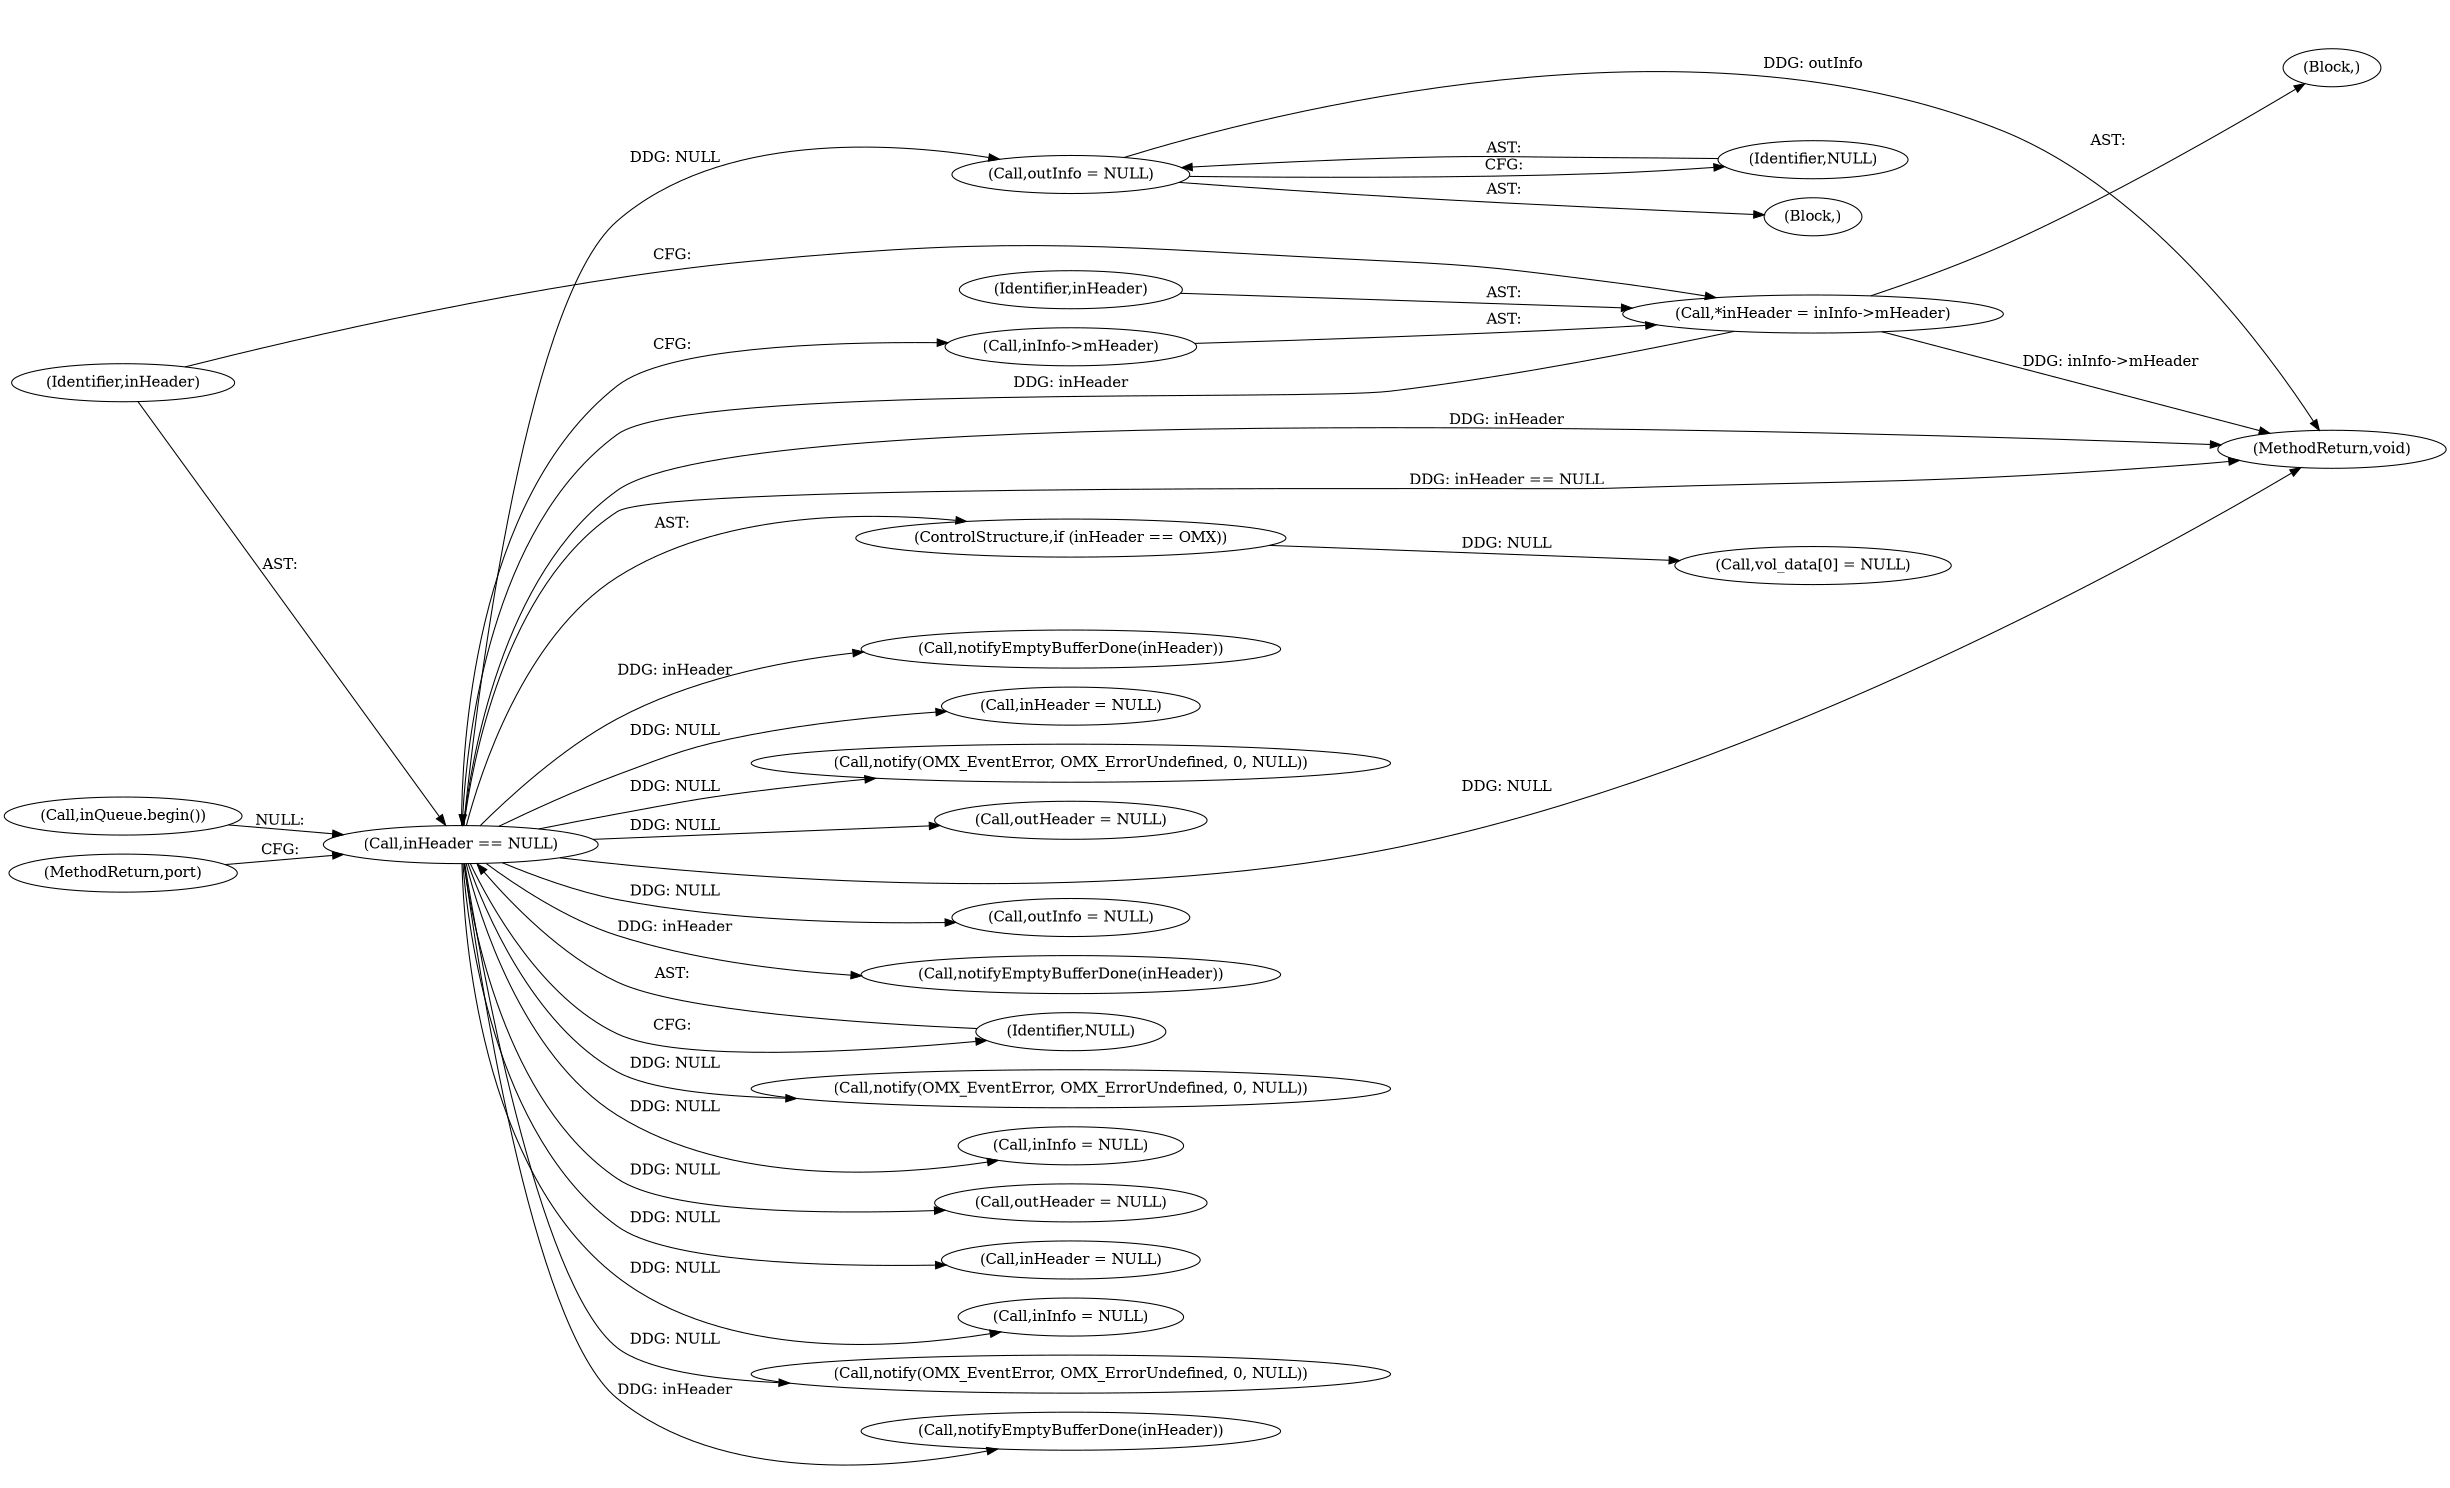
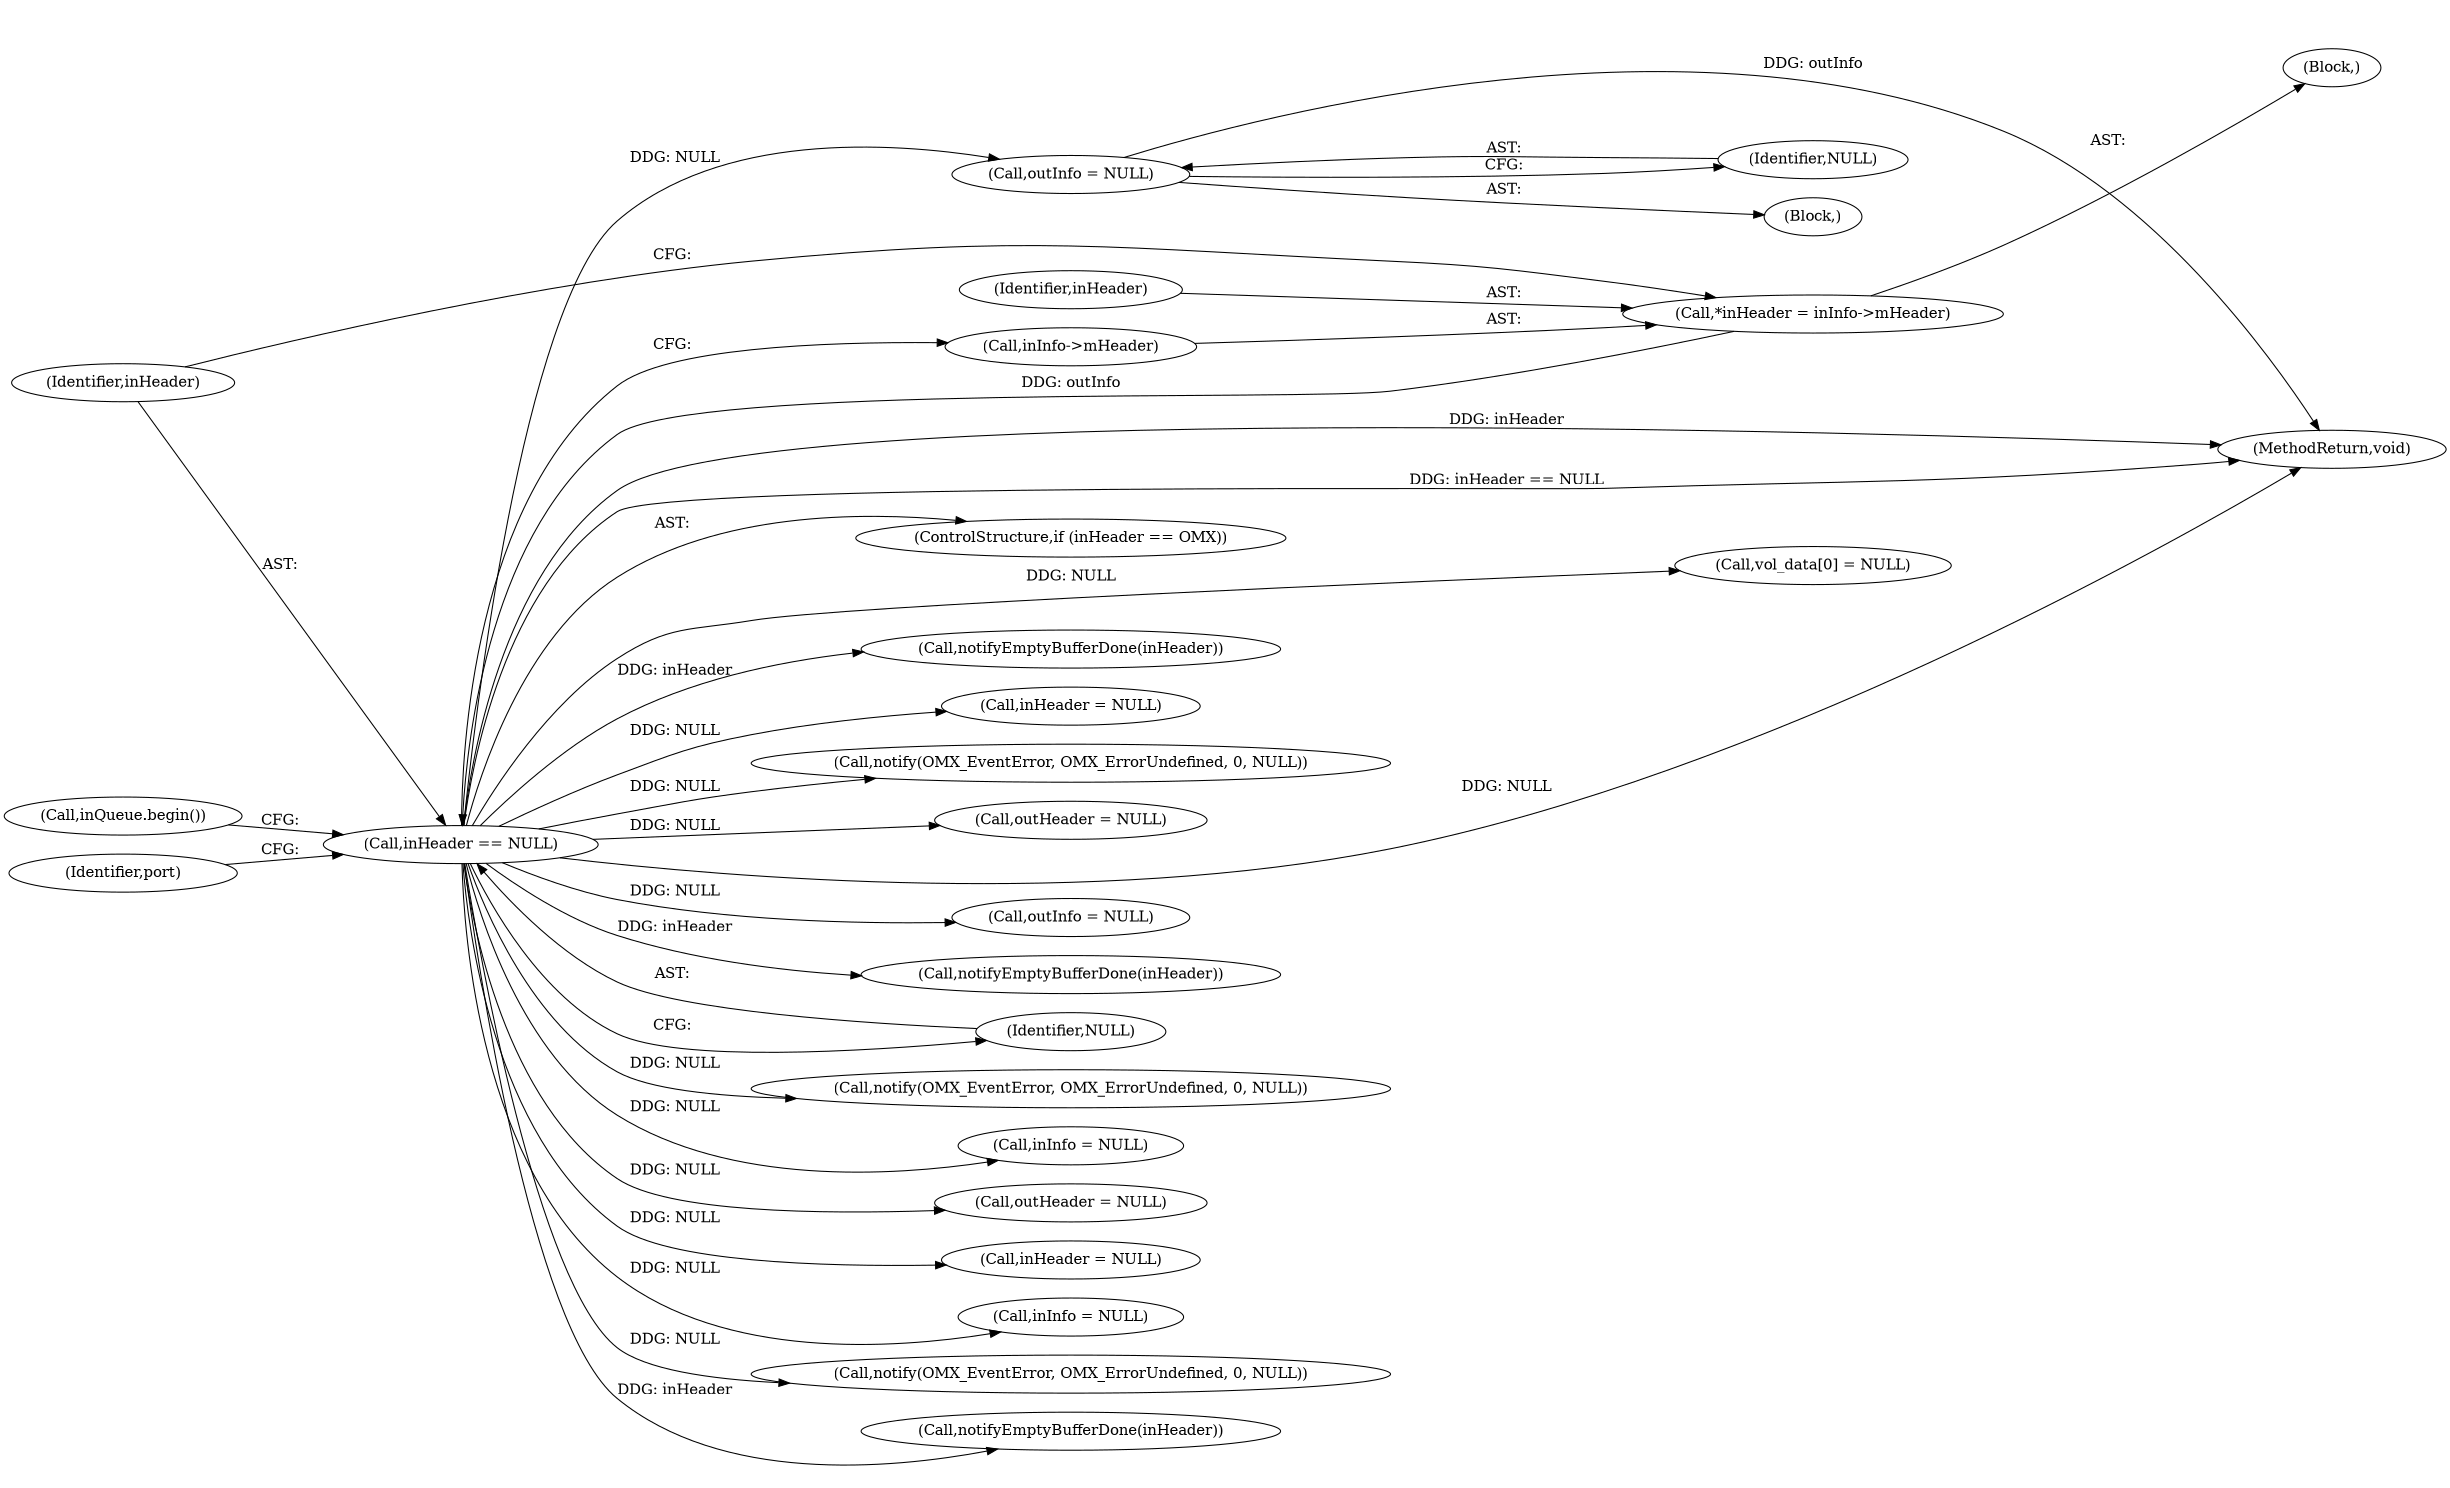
  digraph {
    rankdir=LR
    n1 [label="(Call,outInfo = NULL)"]
    n2 [label="(MethodReturn,void)"]
    n3 [label="(Identifier,NULL)"]
    n4 [label="(Block,)"]
    n5 [label="(Call,inHeader == NULL)"]
    n6 [label="(ControlStructure,if (inHeader == OMX))"]
    n7 [label="(Call,notifyEmptyBufferDone(inHeader))"]
    n8 [label="(Call,inHeader = NULL)"]
    n9 [label="(Call,notify(OMX_EventError, OMX_ErrorUndefined, 0, NULL))"]
    n10 [label="(Call,outHeader = NULL)"]
    n11 [label="(Call,vol_data[0] = NULL)"]
    n12 [label="(Call,outInfo = NULL)"]
    n13 [label="(Call,notifyEmptyBufferDone(inHeader))"]
    n14 [label="(Identifier,NULL)"]
    n15 [label="(Call,notify(OMX_EventError, OMX_ErrorUndefined, 0, NULL))"]
    n16 [label="(Call,inInfo = NULL)"]
    n17 [label="(Call,outHeader = NULL)"]
    n18 [label="(Call,inHeader = NULL)"]
    n19 [label="(Call,inInfo = NULL)"]
    n20 [label="(Call,notify(OMX_EventError, OMX_ErrorUndefined, 0, NULL))"]
    n21 [label="(Call,notifyEmptyBufferDone(inHeader))"]
    n22 [label="(Call,inInfo->mHeader)"]
    n23 [label="(Call,*inHeader = inInfo->mHeader)"]
    n24 [label="(Block,)"]
    n25 [label="(Identifier,inHeader)"]
    n26 [label="(Identifier,inHeader)"]
-   n27 [label="(MethodReturn,port)"]
+   n27 [label="(Identifier,port)"]
    n28 [label="(Call,inQueue.begin())"]
    n1 -> n2 [label="DDG: outInfo"]
    n1 -> n3 [label="CFG: "]
    n1 -> n4 [label="AST: "]
    n3 -> n1 [label="AST: "]
    n5 -> n1 [label="DDG: NULL"]
    n5 -> n2 [label="DDG: inHeader == NULL"]
    n5 -> n2 [label="DDG: NULL"]
    n5 -> n2 [label="DDG: inHeader"]
    n5 -> n6 [label="AST: "]
    n5 -> n7 [label="DDG: inHeader"]
    n5 -> n8 [label="DDG: NULL"]
    n5 -> n9 [label="DDG: NULL"]
    n5 -> n10 [label="DDG: NULL"]
-   n6 -> n11 [label="DDG: NULL"]
+   n5 -> n11 [label="DDG: NULL"]
    n5 -> n12 [label="DDG: NULL"]
    n5 -> n13 [label="DDG: inHeader"]
    n5 -> n14 [label="CFG: "]
    n5 -> n15 [label="DDG: NULL"]
    n5 -> n16 [label="DDG: NULL"]
    n5 -> n17 [label="DDG: NULL"]
    n5 -> n18 [label="DDG: NULL"]
    n5 -> n19 [label="DDG: NULL"]
    n5 -> n20 [label="DDG: NULL"]
    n5 -> n21 [label="DDG: inHeader"]
    n5 -> n22 [label="CFG: "]
    n14 -> n5 [label="AST: "]
    n22 -> n23 [label="AST: "]
-   n23 -> n2 [label="DDG: inInfo->mHeader"]
-   n23 -> n5 [label="DDG: inHeader"]
+   n23 -> n5 [label="DDG: outInfo"]
    n23 -> n24 [label="AST: "]
    n25 -> n23 [label="AST: "]
    n26 -> n5 [label="AST: "]
    n26 -> n23 [label="CFG: "]
    n27 -> n5 [label="CFG: "]
-   n28 -> n5 [label="NULL: "]
+   n28 -> n5 [label="CFG: "]
  }
